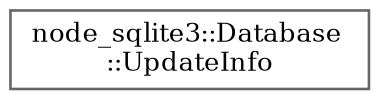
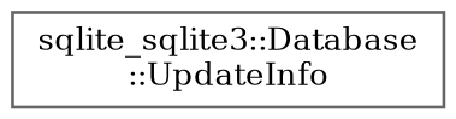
  digraph {
    rankdir=LR
    fontname="DejaVu Serif"
-   n1 [color=grey40 fillcolor=white fontname="DejaVu Serif" fontsize=10 height=0.2 label="node_sqlite3::Database\l::UpdateInfo" shape=box style=filled width=0.4]
+   n1 [color=grey40 fillcolor=white fontname="DejaVu Serif" fontsize=10 height=0.2 label="sqlite_sqlite3::Database\l::UpdateInfo" shape=box style=filled width=0.4]
  }
